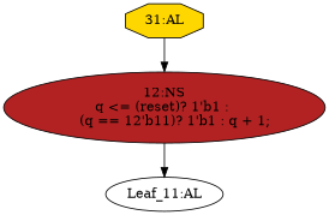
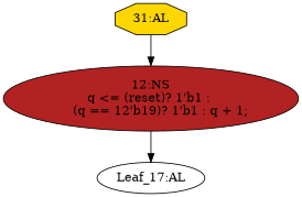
  strict digraph {
    node [shape=ellipse style=filled]
    edge [cond="[]" lineno=None style=solid]
-   n1 [ast="<pyverilog.vparser.ast.NonblockingSubstitution object at 0x7fb6f10af590>" fillcolor=firebrick label="12:NS\nq <= (reset)? 1'b1 : \n     (q == 12'b11)? 1'b1 : q + 1;" statements="[<pyverilog.vparser.ast.NonblockingSubstitution object at 0x7fb6f10af590>]" typ=NonblockingSubstitution]
-   n2 [def_var="['q']" label="Leaf_11:AL" style=""]
+   n1 [ast="<pyverilog.vparser.ast.NonblockingSubstitution object at 0x7fb6f10af590>" fillcolor=firebrick label="12:NS\nq <= (reset)? 1'b1 : \n     (q == 12'b19)? 1'b1 : q + 1;" statements="[<pyverilog.vparser.ast.NonblockingSubstitution object at 0x7fb6f10af590>]" typ=NonblockingSubstitution]
+   n2 [def_var="['q']" label="Leaf_17:AL" style=""]
    n3 [ast="<pyverilog.vparser.ast.Always object at 0x7fb6f10afa90>" clk_sens=True fillcolor=gold label="31:AL" sens="['clk']" shape=octagon statements="[]" typ=Always use_var="['reset', 'q']"]
    n1 -> n2
    n3 -> n1
  }
